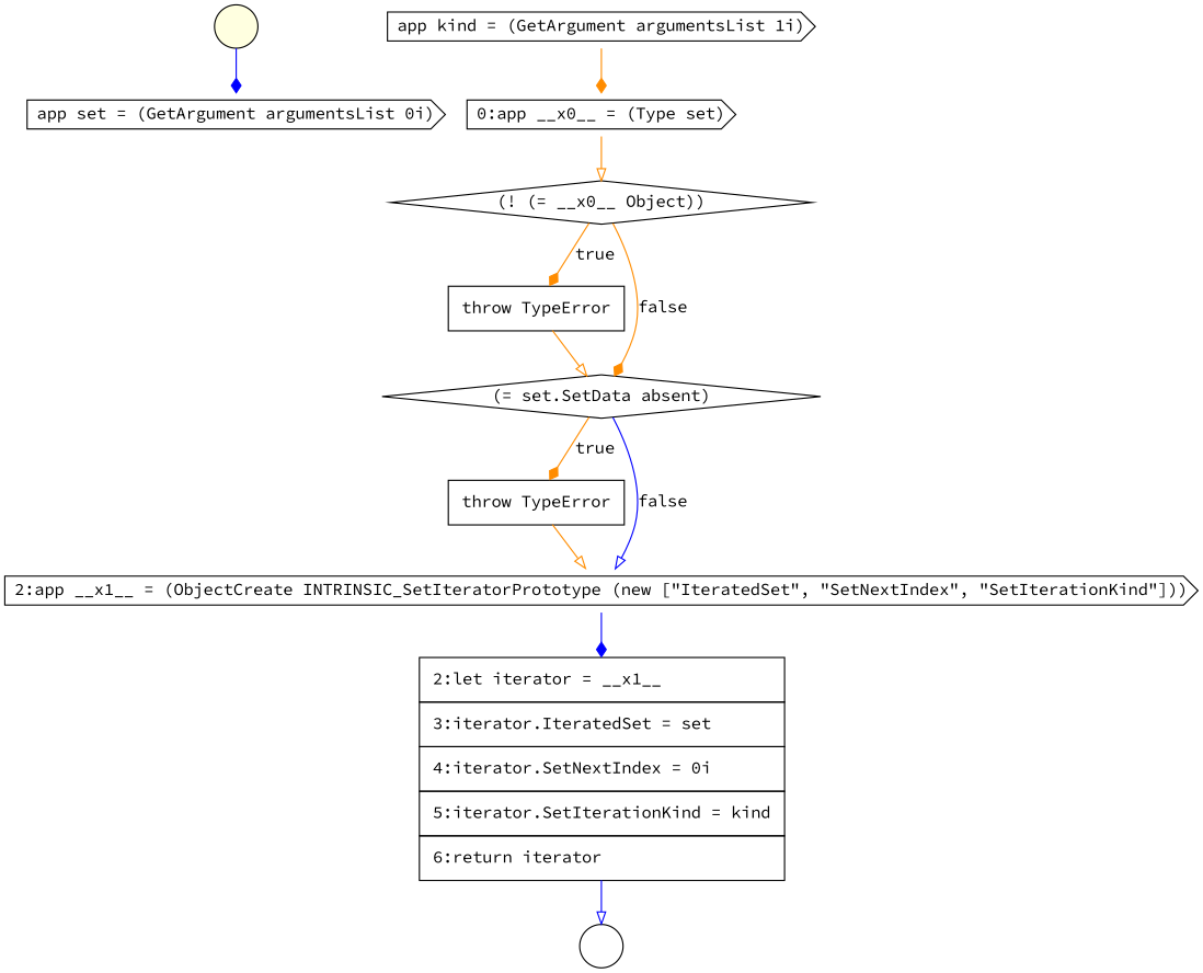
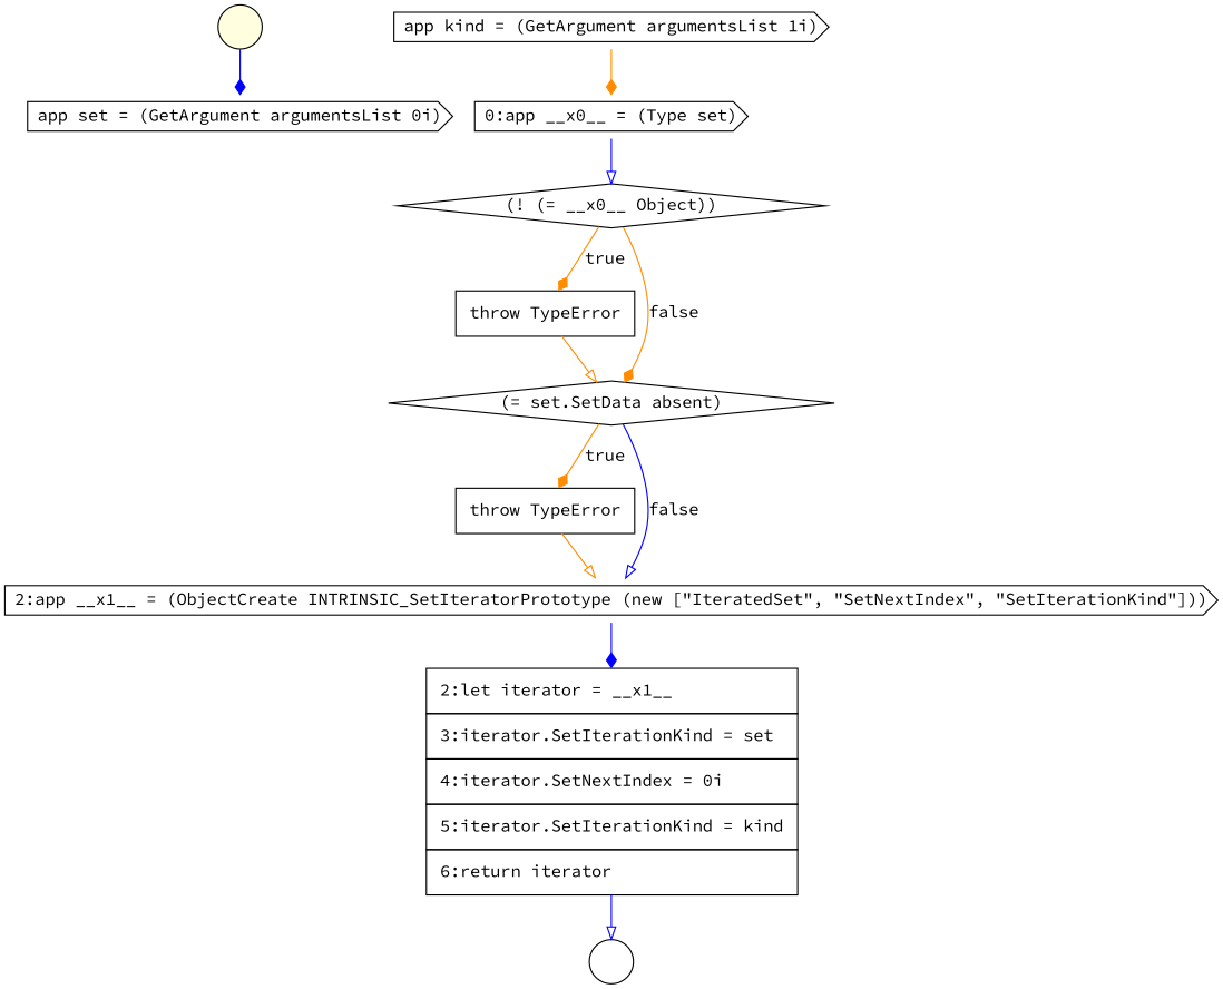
  digraph {
    fontname="Source Code Pro"
    node [color=black fillcolor=white fontname="Source Code Pro" shape=cds style=filled]
    edge [arrowhead=diamond color=darkorange fontname="Source Code Pro"]
    n1 [fillcolor=lightyellow label=" " shape=circle]
    n2 [label=<<font color="black">app set = (GetArgument argumentsList 0i)</font>>]
    n3 [label=<<font color="black">app kind = (GetArgument argumentsList 1i)</font>>]
    n4 [label=<<font color="black">0:app __x0__ = (Type set)</font>>]
    n5 [label=<<font color="black">(! (= __x0__ Object))</font>> shape=diamond]
    n6 [label=<<font color="black">     <table border="0" cellborder="1" cellspacing="0" cellpadding="10">       <tr><td align="left">throw TypeError</td></tr>     </table>   </font>> margin=0 shape=none]
    n7 [label=<<font color="black">2:app __x1__ = (ObjectCreate INTRINSIC_SetIteratorPrototype (new [&quot;IteratedSet&quot;, &quot;SetNextIndex&quot;, &quot;SetIterationKind&quot;]))</font>>]
-   n8 [label=<<font color="black">     <table border="0" cellborder="1" cellspacing="0" cellpadding="10">       <tr><td align="left">2:let iterator = __x1__</td></tr>       <tr><td align="left">3:iterator.IteratedSet = set</td></tr>       <tr><td align="left">4:iterator.SetNextIndex = 0i</td></tr>       <tr><td align="left">5:iterator.SetIterationKind = kind</td></tr>       <tr><td align="left">6:return iterator</td></tr>     </table>   </font>> margin=0 shape=none]
+   n8 [label=<<font color="black">     <table border="0" cellborder="1" cellspacing="0" cellpadding="10">       <tr><td align="left">2:let iterator = __x1__</td></tr>       <tr><td align="left">3:iterator.SetIterationKind = set</td></tr>       <tr><td align="left">4:iterator.SetNextIndex = 0i</td></tr>       <tr><td align="left">5:iterator.SetIterationKind = kind</td></tr>       <tr><td align="left">6:return iterator</td></tr>     </table>   </font>> margin=0 shape=none]
    n9 [label=" " shape=circle]
    n10 [label=<<font color="black">     <table border="0" cellborder="1" cellspacing="0" cellpadding="10">       <tr><td align="left">throw TypeError</td></tr>     </table>   </font>> margin=0 shape=none]
    n11 [label=<<font color="black">(= set.SetData absent)</font>> shape=diamond]
    n1 -> n2 [color=blue]
    n3 -> n4
-   n4 -> n5 [arrowhead=onormal]
+   n4 -> n5 [arrowhead=onormal color=blue]
    n5 -> n10 [label=<<font color="black">true</font>>]
    n5 -> n11 [label=<<font color="black">false</font>>]
    n6 -> n7 [arrowhead=onormal]
    n7 -> n8 [color=blue]
    n8 -> n9 [arrowhead=onormal color=blue]
    n10 -> n11 [arrowhead=onormal]
    n11 -> n6 [label=<<font color="black">true</font>>]
    n11 -> n7 [arrowhead=onormal color=blue label=<<font color="black">false</font>>]
  }
